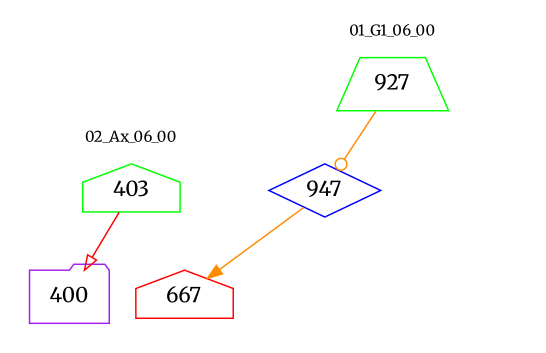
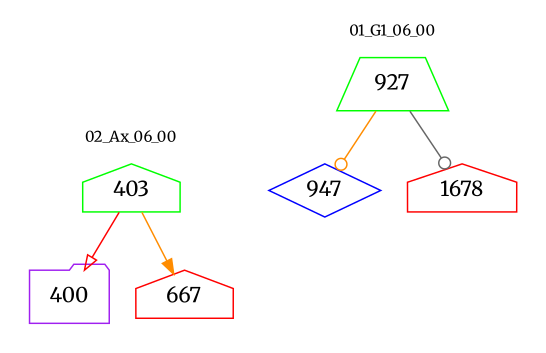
  digraph {
    fontname=Merriweather
    node [color=green fontname=Merriweather shape=house]
    edge [arrowhead=odot color=darkorange fontname=Merriweather]
    n1 [label=403]
    n2 [color=purple label=400 shape=folder]
    n3 [color=red label=667]
    n4 [label=927 shape=trapezium]
    n5 [color=blue label=947 shape=diamond]
+   n6 [color=red label=1678]
    subgraph cluster_1 {
      color=white
      fontsize=10
      label="02_Ax_06_00"
      n1
      n2
      n3
    }
    subgraph cluster_2 {
      color=white
      fontsize=10
      label="01_G1_06_00"
      n4
      n5
+     n6
    }
    n1 -> n2 [arrowhead=onormal color=red]
-   n5 -> n3 [arrowhead=normal]
+   n1 -> n3 [arrowhead=normal]
    n4 -> n5
+   n4 -> n6 [color=gray40]
  }
